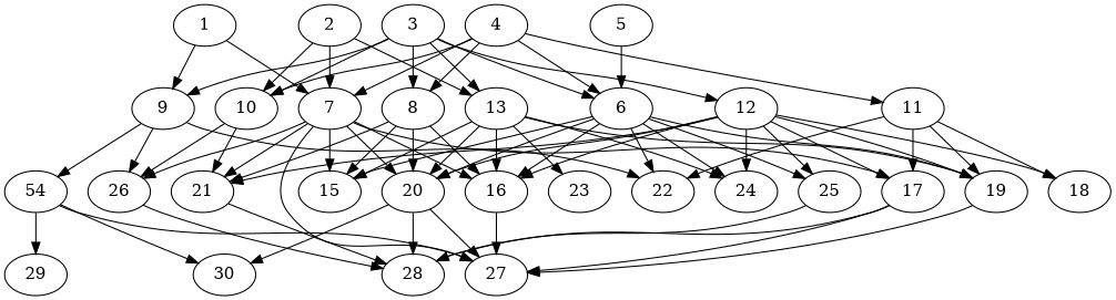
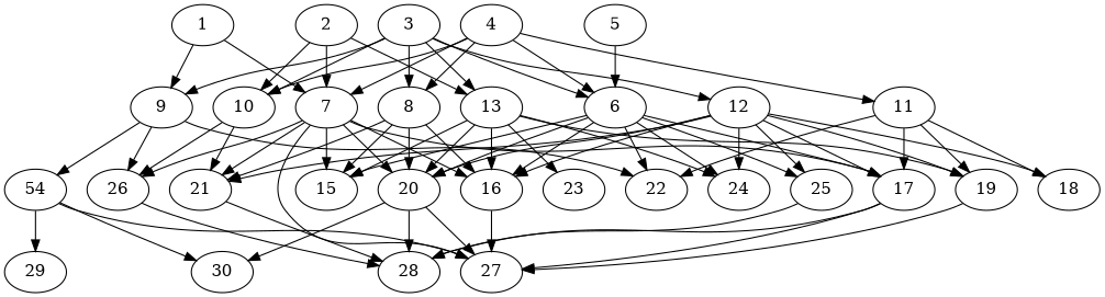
  digraph {
    node [alpha=0.16]
    1 [alpha=0.05 expect_size=34893824]
    7 [alpha=0.09 expect_size=38172672]
    9 [expect_size=23101440]
    15 [alpha=0.14 expect_size=51876864]
    16 [alpha=0.18 expect_size=39525376]
    17 [expect_size=43168768]
    20 [alpha=0.03 expect_size=6721536]
    21 [alpha=0.06 expect_size=37309440]
    26 [alpha=0.08 expect_size=35942400]
    27 [alpha=0.07 expect_size=31619072]
    22 [alpha=0.01 expect_size=24471552]
    n12 [alpha=0.06 expect_size=10431488 label=54]
    28 [alpha=0.03 expect_size=23022592]
    30 [alpha=0.01 expect_size=23296000]
    19 [alpha=0.12 expect_size=15789056]
    29 [alpha=0.08 expect_size=42833920]
    2 [alpha=0.00 expect_size=29831168]
    10 [alpha=0.13 expect_size=27567104]
    13 [alpha=0.09 expect_size=33200128]
    24 [alpha=0.17 expect_size=36289536]
    23 [expect_size=14459904]
    3 [alpha=0.10 expect_size=9456640]
    6 [alpha=0.02 expect_size=45587456]
    8 [alpha=0.20 expect_size=49164288]
    12 [expect_size=32649216]
    25 [alpha=0.04 expect_size=49969152]
    18 [alpha=0.08 expect_size=16774144]
    4 [alpha=0.18 expect_size=16951296]
    11 [alpha=0.15 expect_size=20654080]
    5 [alpha=0.15 expect_size=19893248]
    1 -> 7
    1 -> 9
    7 -> 15
    7 -> 16
    7 -> 17
    7 -> 20
    7 -> 21
    7 -> 26
    7 -> 27
    9 -> 26
    9 -> 22
    9 -> n12
    16 -> 27
    17 -> 27
    17 -> 28
    20 -> 27
    20 -> 28
    20 -> 30
    21 -> 28
    26 -> 28
    n12 -> 27
    n12 -> 30
    n12 -> 29
    19 -> 27
    2 -> 7
    2 -> 10
    2 -> 13
    10 -> 21
    10 -> 26
    13 -> 15
    13 -> 16
    13 -> 20
    13 -> 19
    13 -> 24
    13 -> 23
    3 -> 9
    3 -> 10
    3 -> 13
    3 -> 6
    3 -> 8
    3 -> 12
    6 -> 15
    6 -> 16
-   6 -> 19
+   6 -> 17
    6 -> 20
    6 -> 22
    6 -> 24
    6 -> 25
    8 -> 15
    8 -> 16
    8 -> 20
    8 -> 21
    12 -> 16
    12 -> 17
    12 -> 20
    12 -> 21
    12 -> 19
    12 -> 24
    12 -> 25
    12 -> 18
    25 -> 28
    4 -> 7
    4 -> 10
    4 -> 6
    4 -> 8
    4 -> 11
    11 -> 17
    11 -> 22
    11 -> 19
    11 -> 18
    5 -> 6
  }
